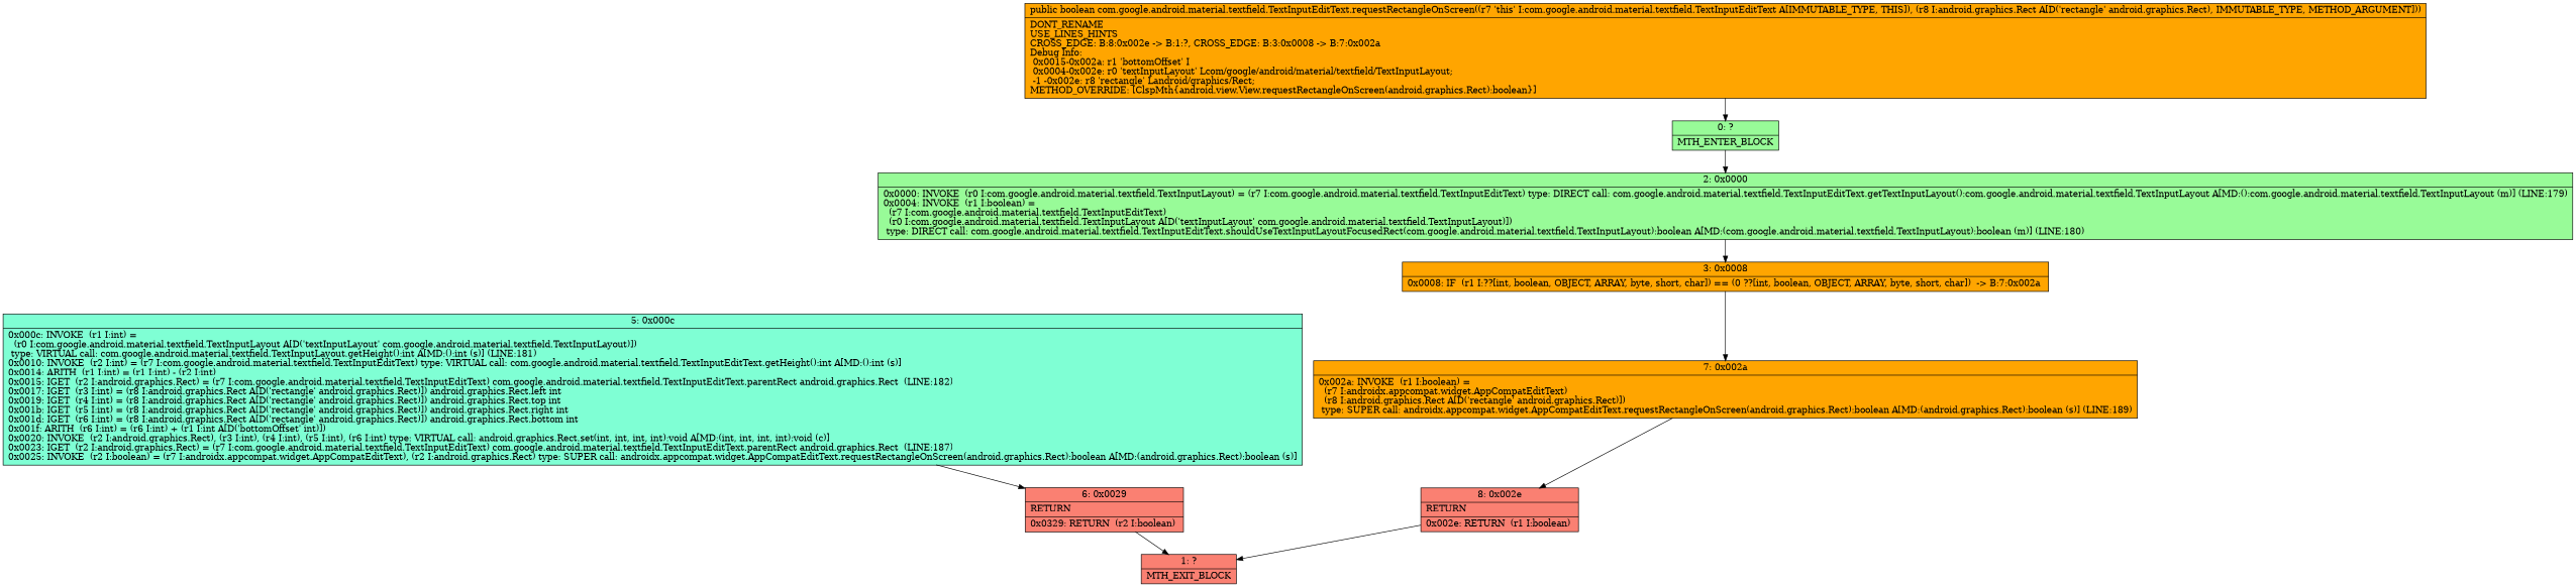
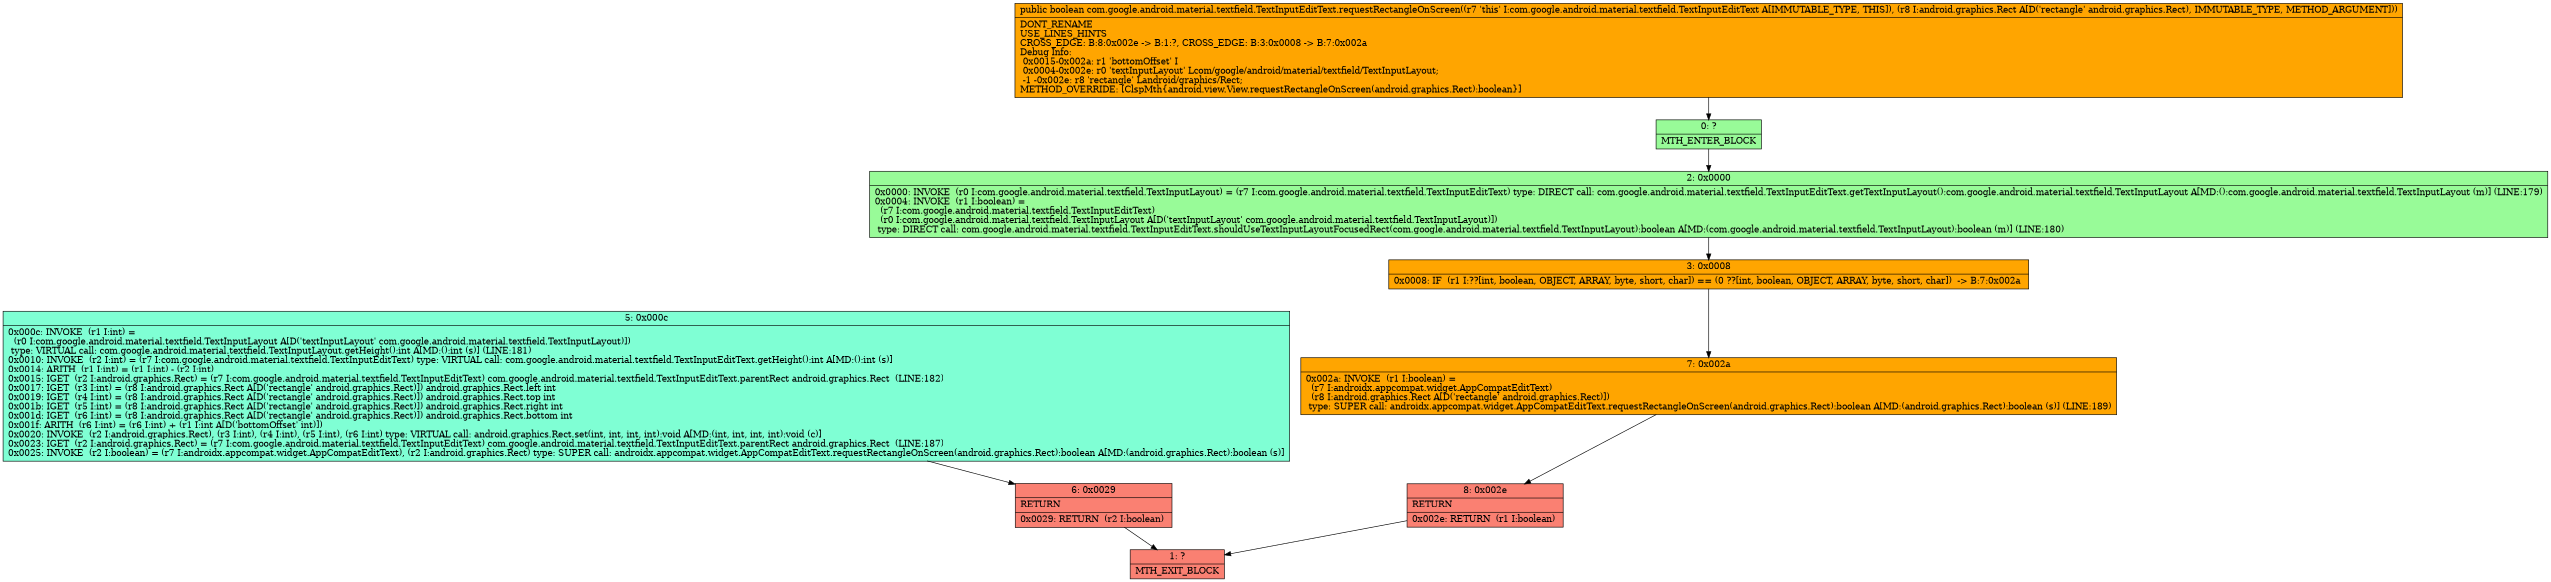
  digraph {
    node [fillcolor=orange shape=record style=filled]
    n1 [fillcolor=palegreen label="{0\:\ ?|MTH_ENTER_BLOCK\l}"]
    n2 [fillcolor=palegreen label="{2\:\ 0x0000|0x0000: INVOKE  (r0 I:com.google.android.material.textfield.TextInputLayout) = (r7 I:com.google.android.material.textfield.TextInputEditText) type: DIRECT call: com.google.android.material.textfield.TextInputEditText.getTextInputLayout():com.google.android.material.textfield.TextInputLayout A[MD:():com.google.android.material.textfield.TextInputLayout (m)] (LINE:179)\l0x0004: INVOKE  (r1 I:boolean) = \l  (r7 I:com.google.android.material.textfield.TextInputEditText)\l  (r0 I:com.google.android.material.textfield.TextInputLayout A[D('textInputLayout' com.google.android.material.textfield.TextInputLayout)])\l type: DIRECT call: com.google.android.material.textfield.TextInputEditText.shouldUseTextInputLayoutFocusedRect(com.google.android.material.textfield.TextInputLayout):boolean A[MD:(com.google.android.material.textfield.TextInputLayout):boolean (m)] (LINE:180)\l}"]
    n3 [label="{3\:\ 0x0008|0x0008: IF  (r1 I:??[int, boolean, OBJECT, ARRAY, byte, short, char]) == (0 ??[int, boolean, OBJECT, ARRAY, byte, short, char])  \-\> B:7:0x002a \l}"]
    n4 [label="{7\:\ 0x002a|0x002a: INVOKE  (r1 I:boolean) = \l  (r7 I:androidx.appcompat.widget.AppCompatEditText)\l  (r8 I:android.graphics.Rect A[D('rectangle' android.graphics.Rect)])\l type: SUPER call: androidx.appcompat.widget.AppCompatEditText.requestRectangleOnScreen(android.graphics.Rect):boolean A[MD:(android.graphics.Rect):boolean (s)] (LINE:189)\l}"]
    n5 [fillcolor=salmon label="{8\:\ 0x002e|RETURN\l|0x002e: RETURN  (r1 I:boolean) \l}"]
    n6 [fillcolor=aquamarine label="{5\:\ 0x000c|0x000c: INVOKE  (r1 I:int) = \l  (r0 I:com.google.android.material.textfield.TextInputLayout A[D('textInputLayout' com.google.android.material.textfield.TextInputLayout)])\l type: VIRTUAL call: com.google.android.material.textfield.TextInputLayout.getHeight():int A[MD:():int (s)] (LINE:181)\l0x0010: INVOKE  (r2 I:int) = (r7 I:com.google.android.material.textfield.TextInputEditText) type: VIRTUAL call: com.google.android.material.textfield.TextInputEditText.getHeight():int A[MD:():int (s)]\l0x0014: ARITH  (r1 I:int) = (r1 I:int) \- (r2 I:int) \l0x0015: IGET  (r2 I:android.graphics.Rect) = (r7 I:com.google.android.material.textfield.TextInputEditText) com.google.android.material.textfield.TextInputEditText.parentRect android.graphics.Rect  (LINE:182)\l0x0017: IGET  (r3 I:int) = (r8 I:android.graphics.Rect A[D('rectangle' android.graphics.Rect)]) android.graphics.Rect.left int \l0x0019: IGET  (r4 I:int) = (r8 I:android.graphics.Rect A[D('rectangle' android.graphics.Rect)]) android.graphics.Rect.top int \l0x001b: IGET  (r5 I:int) = (r8 I:android.graphics.Rect A[D('rectangle' android.graphics.Rect)]) android.graphics.Rect.right int \l0x001d: IGET  (r6 I:int) = (r8 I:android.graphics.Rect A[D('rectangle' android.graphics.Rect)]) android.graphics.Rect.bottom int \l0x001f: ARITH  (r6 I:int) = (r6 I:int) + (r1 I:int A[D('bottomOffset' int)]) \l0x0020: INVOKE  (r2 I:android.graphics.Rect), (r3 I:int), (r4 I:int), (r5 I:int), (r6 I:int) type: VIRTUAL call: android.graphics.Rect.set(int, int, int, int):void A[MD:(int, int, int, int):void (c)]\l0x0023: IGET  (r2 I:android.graphics.Rect) = (r7 I:com.google.android.material.textfield.TextInputEditText) com.google.android.material.textfield.TextInputEditText.parentRect android.graphics.Rect  (LINE:187)\l0x0025: INVOKE  (r2 I:boolean) = (r7 I:androidx.appcompat.widget.AppCompatEditText), (r2 I:android.graphics.Rect) type: SUPER call: androidx.appcompat.widget.AppCompatEditText.requestRectangleOnScreen(android.graphics.Rect):boolean A[MD:(android.graphics.Rect):boolean (s)]\l}"]
-   n7 [fillcolor=salmon label="{6\:\ 0x0029|RETURN\l|0x0329: RETURN  (r2 I:boolean) \l}"]
+   n7 [fillcolor=salmon label="{6\:\ 0x0029|RETURN\l|0x0029: RETURN  (r2 I:boolean) \l}"]
    n8 [fillcolor=salmon label="{1\:\ ?|MTH_EXIT_BLOCK\l}"]
    n9 [label="{public boolean com.google.android.material.textfield.TextInputEditText.requestRectangleOnScreen((r7 'this' I:com.google.android.material.textfield.TextInputEditText A[IMMUTABLE_TYPE, THIS]), (r8 I:android.graphics.Rect A[D('rectangle' android.graphics.Rect), IMMUTABLE_TYPE, METHOD_ARGUMENT]))  | DONT_RENAME\lUSE_LINES_HINTS\lCROSS_EDGE: B:8:0x002e \-\> B:1:?, CROSS_EDGE: B:3:0x0008 \-\> B:7:0x002a\lDebug Info:\l  0x0015\-0x002a: r1 'bottomOffset' I\l  0x0004\-0x002e: r0 'textInputLayout' Lcom\/google\/android\/material\/textfield\/TextInputLayout;\l  \-1 \-0x002e: r8 'rectangle' Landroid\/graphics\/Rect;\lMETHOD_OVERRIDE: [ClspMth\{android.view.View.requestRectangleOnScreen(android.graphics.Rect):boolean\}]\l}"]
    n1 -> n2
    n2 -> n3
    n3 -> n4
    n4 -> n5
    n5 -> n8
    n6 -> n7
    n7 -> n8
    n9 -> n1
  }
